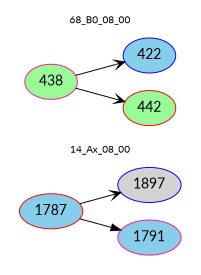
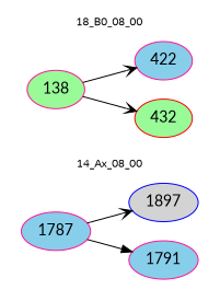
  digraph {
    fontname=Lato
    rankdir=LR
    node [color=red fillcolor=skyblue fontname=Lato style=filled]
    edge [arrowhead=vee color=black fontname=Lato]
-   n1 [label=1787]
+   n1 [color=deeppink label=1787]
    n2 [color=deeppink label=1791]
    n3 [color=blue fillcolor=lightgrey label=1897]
-   n4 [color=deeppink fillcolor=palegreen label=438]
-   n5 [fillcolor=palegreen label=442]
-   n6 [color=blue label=422]
+   n4 [color=deeppink fillcolor=palegreen label=138]
+   n5 [fillcolor=palegreen label=432]
+   n6 [color=deeppink label=422]
    subgraph cluster_1 {
      color=white
      fontsize=10
      label="14_Ax_08_00"
      n1
      n2
      n3
    }
    subgraph cluster_2 {
      color=white
      fontsize=10
-     label="68_B0_08_00"
+     label="18_B0_08_00"
      n4
      n5
      n6
    }
    n1 -> n2 [arrowhead=normal]
    n1 -> n3
    n4 -> n5
    n4 -> n6
  }
